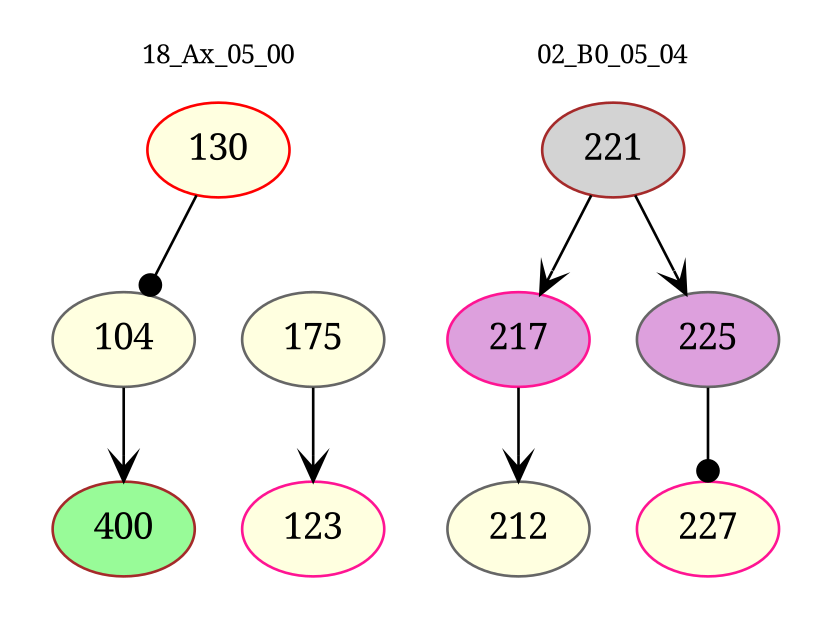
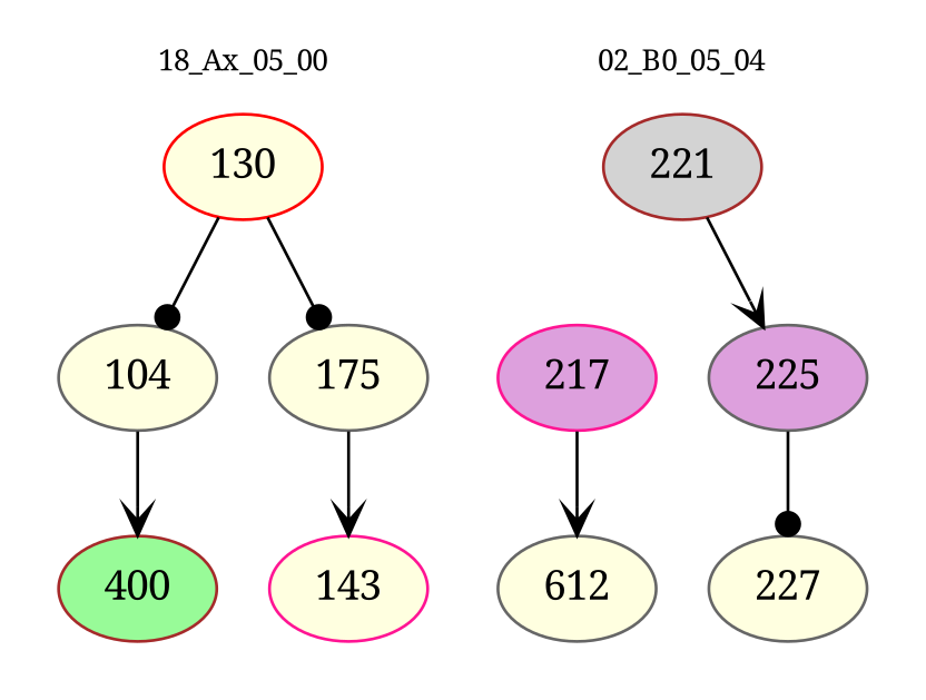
  digraph {
    fontname="Noto Serif"
    node [color=gray40 fillcolor=lightyellow fontname="Noto Serif" style=filled]
    edge [arrowhead=vee color=black fontname="Noto Serif"]
    n1 [color=red label=130]
    n2 [label=104]
    n3 [label=175]
    n4 [color=brown fillcolor=palegreen label=400]
-   n5 [color=deeppink label=123]
+   n5 [color=deeppink label=143]
    n6 [color=brown fillcolor=lightgrey label=221]
    n7 [color=deeppink fillcolor=plum label=217]
    n8 [fillcolor=plum label=225]
-   n9 [label=212]
-   n10 [color=deeppink label=227]
+   n9 [label=612]
+   n10 [label=227]
    subgraph cluster_1 {
      color=white
      fontsize=10
      label="18_Ax_05_00"
      n1
      n2
      n3
      n4
      n5
    }
    subgraph cluster_2 {
      color=white
      fontsize=10
      label="02_B0_05_04"
      n6
      n7
      n8
      n9
      n10
    }
    n1 -> n2 [arrowhead=dot]
+   n1 -> n3 [arrowhead=dot]
    n2 -> n4
    n3 -> n5
-   n6 -> n7
    n6 -> n8
    n7 -> n9
    n8 -> n10 [arrowhead=dot]
  }
